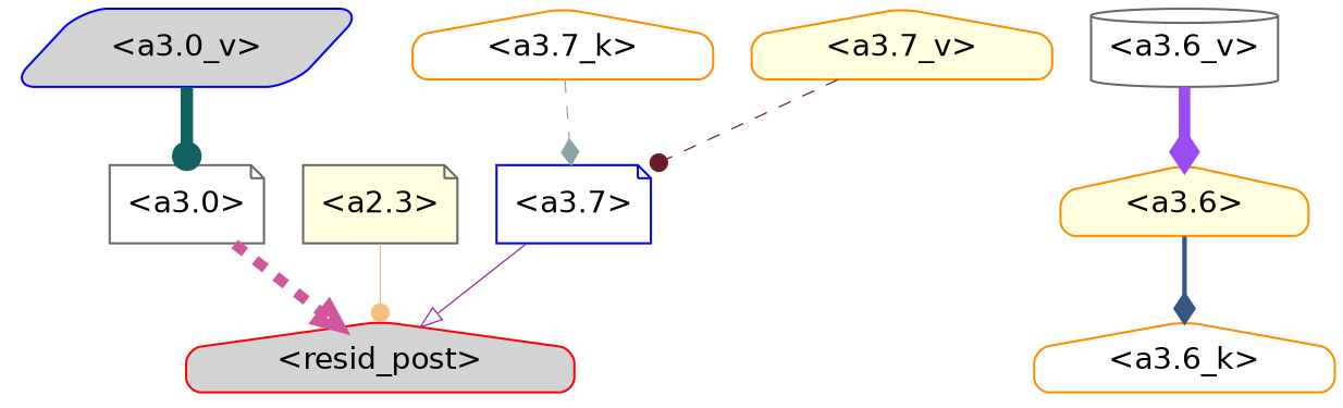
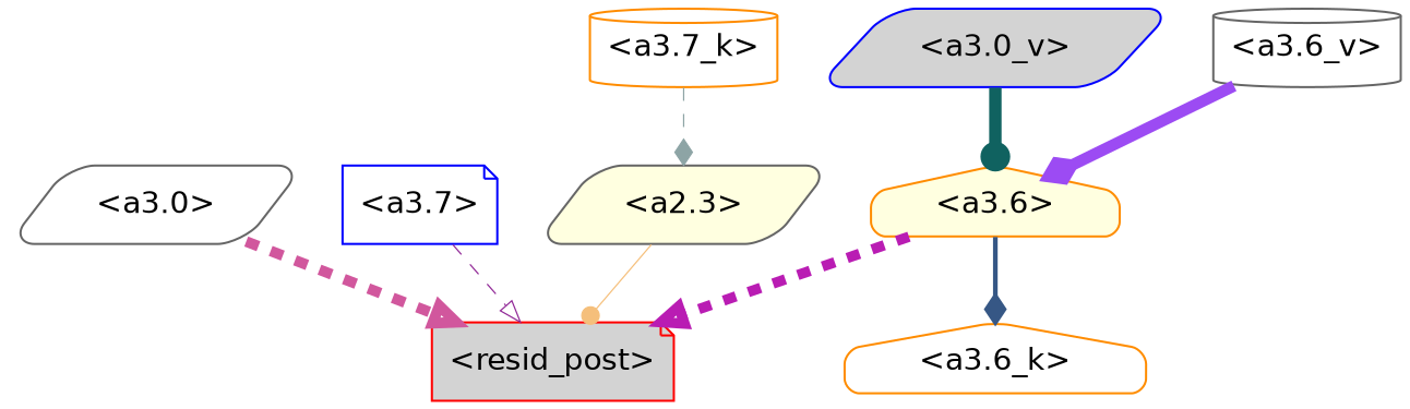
  strict digraph {
    splines=true
    node [color=darkorange fillcolor=white fontname=Helvetica shape=note style="filled, rounded"]
    edge [arrowhead=onormal penwidth=0.6 style=dashed]
    "<a3.7>" [color=blue]
-   "<resid_post>" [color=red fillcolor=lightgrey shape=house]
+   "<resid_post>" [color=red fillcolor=lightgrey]
    "<a3.6>" [fillcolor=lightyellow shape=house]
    "<a3.6_k>" [shape=house]
-   "<a3.0>" [color=gray40]
-   "<a2.3>" [color=gray40 fillcolor=lightyellow]
-   "<a3.7_k>" [shape=house]
-   "<a3.7_v>" [fillcolor=lightyellow shape=house]
+   "<a3.0>" [color=gray40 shape=parallelogram]
+   "<a2.3>" [color=gray40 fillcolor=lightyellow shape=parallelogram]
+   "<a3.7_k>" [shape=cylinder]
    "<a3.6_v>" [color=gray40 shape=cylinder]
    "<a3.0_v>" [color=blue fillcolor=lightgrey shape=parallelogram]
-   "<a3.7>" -> "<resid_post>" [color="#902796" style=bold]
+   "<a3.7>" -> "<resid_post>" [color="#902796"]
+   "<a3.6>" -> "<resid_post>" [color="#b91cb3" penwidth=4.7534414529800415]
    "<a3.6>" -> "<a3.6_k>" [arrowhead=diamond color="#365785" penwidth=2.13908451795578 style=bold]
    "<a3.0>" -> "<resid_post>" [color="#d1579d" penwidth=4.898576855659485]
    "<a2.3>" -> "<resid_post>" [arrowhead=dot color="#f5bf7b" style=bold]
-   "<a3.7_k>" -> "<a3.7>" [arrowhead=diamond color="#8da4a5"]
-   "<a3.7_v>" -> "<a3.7>" [arrowhead=dot color="#6d192c"]
+   "<a3.7_k>" -> "<a2.3>" [arrowhead=diamond color="#8da4a5"]
    "<a3.6_v>" -> "<a3.6>" [arrowhead=diamond color="#9c4bf3" penwidth=5.297133803367615 style=bold]
-   "<a3.0_v>" -> "<a3.0>" [arrowhead=dot color="#106260" penwidth=5.680712580680847 style=bold]
+   "<a3.0_v>" -> "<a3.6>" [arrowhead=dot color="#106260" penwidth=5.680712580680847 style=bold]
  }
